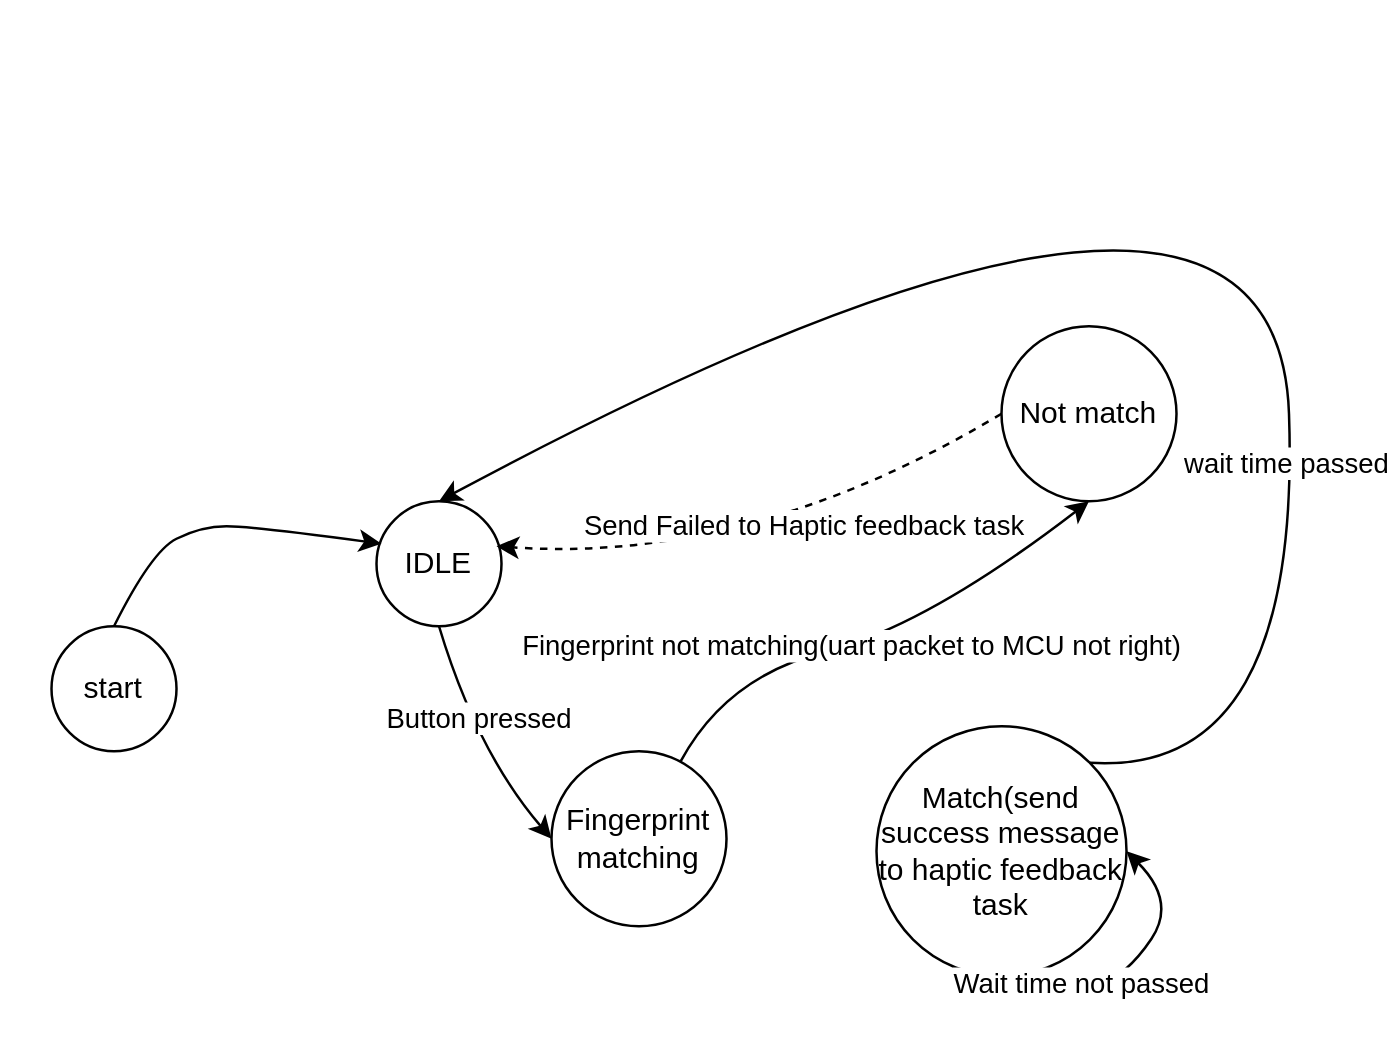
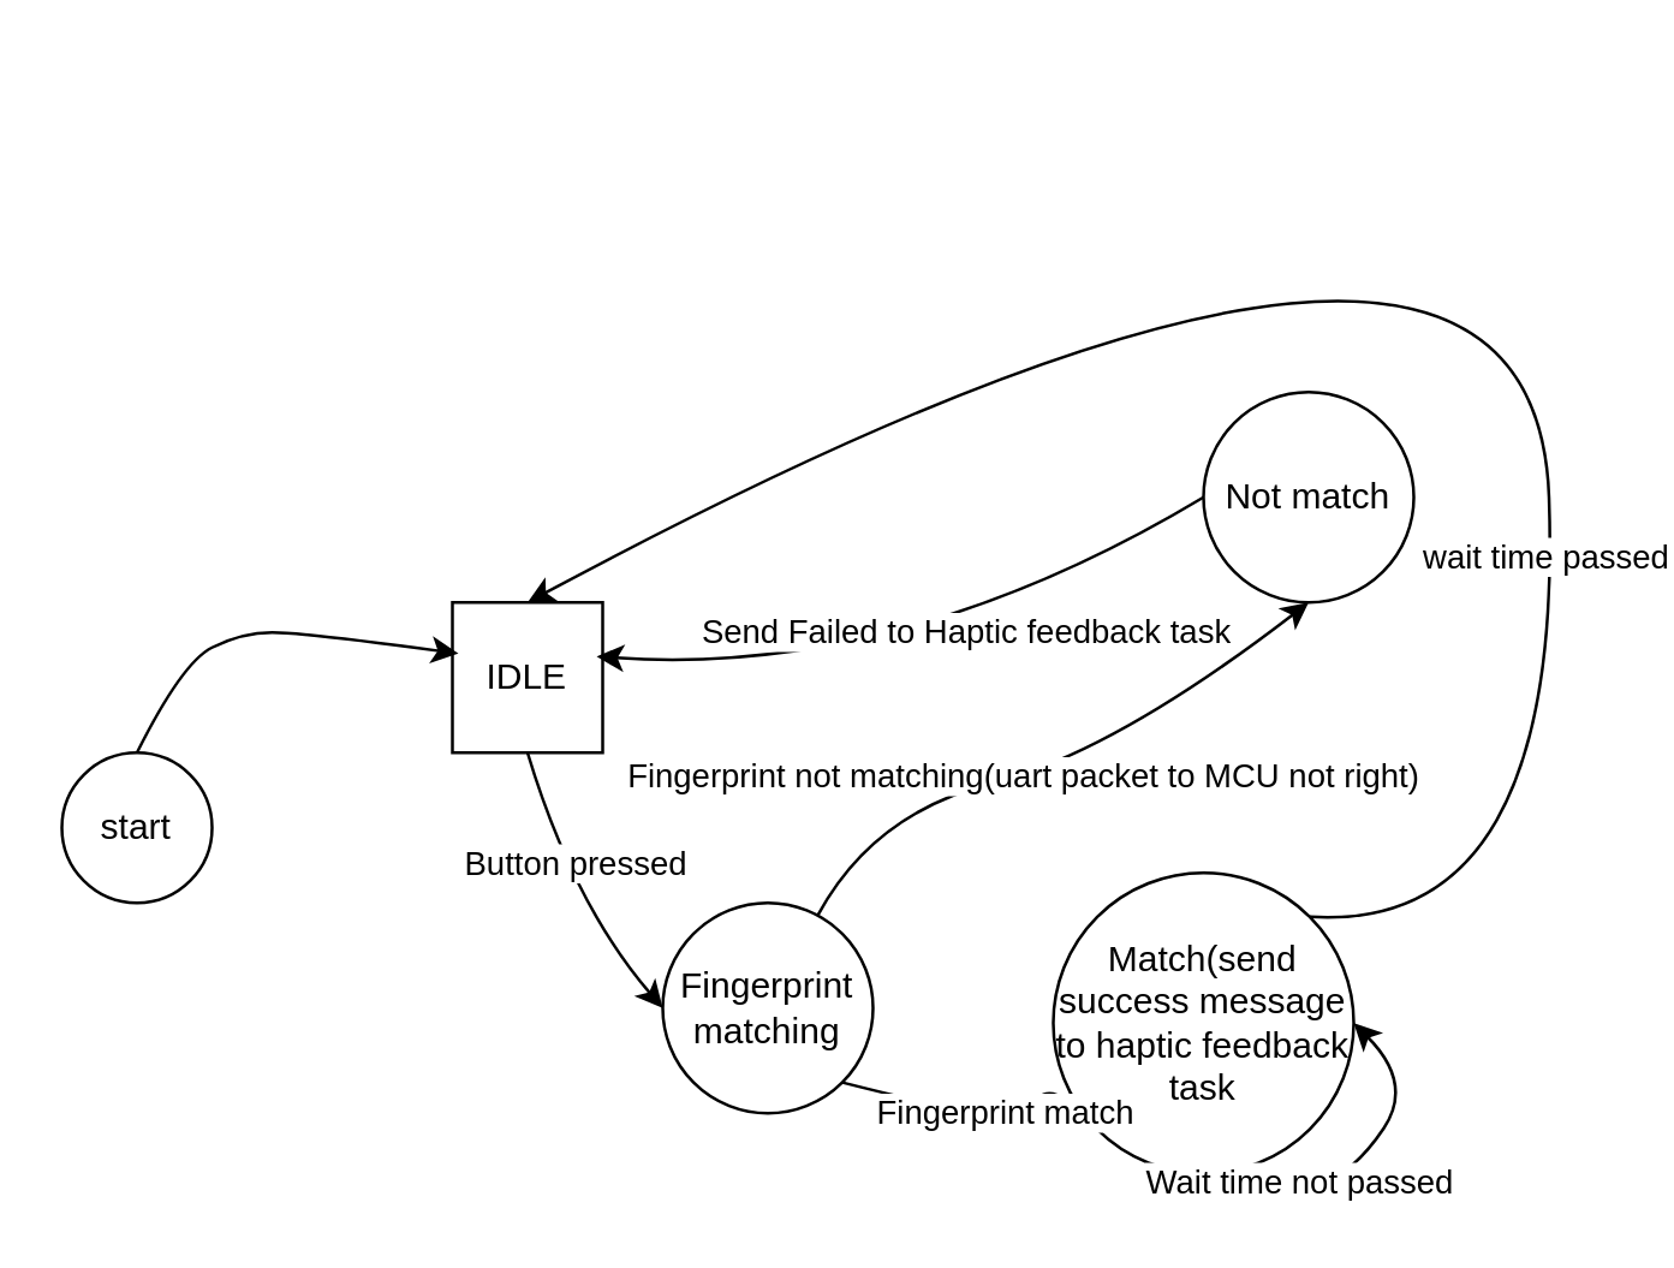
  <mxCell id="0" />
  <mxCell id="1" parent="0" />
  <mxCell id="2" value="start" style="ellipse;whiteSpace=wrap;html=1;aspect=fixed;" vertex="1" parent="1"><mxGeometry x="20" y="250" width="50" height="50" as="geometry" /></mxCell>
- <mxCell id="3" value="IDLE" style="ellipse;whiteSpace=wrap;html=1;aspect=fixed;" vertex="1" parent="1"><mxGeometry x="150" y="200" width="50" height="50" as="geometry" /></mxCell>
+ <mxCell id="3" value="IDLE" style="whiteSpace=wrap;html=1;aspect=fixed;rounded=0;" vertex="1" parent="1"><mxGeometry x="150" y="200" width="50" height="50" as="geometry" /></mxCell>
  <mxCell id="4" value="" style="curved=1;endArrow=classic;html=1;rounded=0;exitX=0.5;exitY=0;exitDx=0;exitDy=0;entryX=0.04;entryY=0.34;entryDx=0;entryDy=0;entryPerimeter=0;" edge="1" parent="1" source="2" target="3"><mxGeometry width="50" height="50" relative="1" as="geometry"><mxPoint x="10" y="220" as="sourcePoint" /><mxPoint x="60" y="170" as="targetPoint" /><Array as="points"><mxPoint x="60" y="220" /><mxPoint x="80" y="210" /><mxPoint x="100" y="210" /></Array></mxGeometry></mxCell>
  <mxCell id="5" value="Fingerprint matching" style="ellipse;whiteSpace=wrap;html=1;aspect=fixed;" vertex="1" parent="1"><mxGeometry x="220" y="300" width="70" height="70" as="geometry" /></mxCell>
  <mxCell id="6" value="" style="curved=1;endArrow=classic;html=1;rounded=0;exitX=0.5;exitY=1;exitDx=0;exitDy=0;entryX=0;entryY=0.5;entryDx=0;entryDy=0;" edge="1" parent="1" source="3" target="5"><mxGeometry width="50" height="50" relative="1" as="geometry"><mxPoint x="60" y="410" as="sourcePoint" /><mxPoint x="100" y="460" as="targetPoint" /><Array as="points"><mxPoint x="190" y="300" /></Array></mxGeometry></mxCell>
  <mxCell id="7" value="Button pressed" style="edgeLabel;html=1;align=center;verticalAlign=middle;resizable=0;points=[];" vertex="1" connectable="0" parent="6"><mxGeometry x="-0.198" y="4" relative="1" as="geometry"><mxPoint as="offset" /></mxGeometry></mxCell>
  <mxCell id="8" value="Match(send success message to haptic feedback task" style="ellipse;whiteSpace=wrap;html=1;aspect=fixed;" vertex="1" parent="1"><mxGeometry x="350" y="290" width="100" height="100" as="geometry" /></mxCell>
  <mxCell id="9" value="Not match" style="ellipse;whiteSpace=wrap;html=1;aspect=fixed;" vertex="1" parent="1"><mxGeometry x="400" y="130" width="70" height="70" as="geometry" /></mxCell>
+ <mxCell id="10" value="" style="curved=1;endArrow=classic;html=1;rounded=0;exitX=1;exitY=1;exitDx=0;exitDy=0;entryX=0;entryY=1;entryDx=0;entryDy=0;" edge="1" parent="1" source="5" target="8"><mxGeometry width="50" height="50" relative="1" as="geometry"><mxPoint x="290" y="350" as="sourcePoint" /><mxPoint x="335" y="435" as="targetPoint" /><Array as="points"><mxPoint x="320" y="370" /><mxPoint x="340" y="370" /><mxPoint x="350" y="360" /></Array></mxGeometry></mxCell>
+ <mxCell id="11" value="Fingerprint match" style="edgeLabel;html=1;align=center;verticalAlign=middle;resizable=0;points=[];" vertex="1" connectable="0" parent="10"><mxGeometry x="0.129" y="1" relative="1" as="geometry"><mxPoint as="offset" /></mxGeometry></mxCell>
  <mxCell id="12" value="" style="curved=1;endArrow=classic;html=1;rounded=0;entryX=0.5;entryY=1;entryDx=0;entryDy=0;" edge="1" parent="1" source="5" target="9"><mxGeometry width="50" height="50" relative="1" as="geometry"><mxPoint x="240" y="270" as="sourcePoint" /><mxPoint x="290" y="220" as="targetPoint" /><Array as="points"><mxPoint x="290" y="270" /><mxPoint x="370" y="250" /></Array></mxGeometry></mxCell>
  <mxCell id="13" value="Fingerprint not matching(uart packet to MCU not right)" style="edgeLabel;html=1;align=center;verticalAlign=middle;resizable=0;points=[];" vertex="1" connectable="0" parent="12"><mxGeometry x="-0.113" relative="1" as="geometry"><mxPoint as="offset" /></mxGeometry></mxCell>
- <mxCell id="14" value="" style="curved=1;endArrow=classic;html=1;rounded=0;exitX=0;exitY=0.5;exitDx=0;exitDy=0;entryX=0.96;entryY=0.36;entryDx=0;entryDy=0;entryPerimeter=0;dashed=1;" edge="1" parent="1" source="9" target="3"><mxGeometry width="50" height="50" relative="1" as="geometry"><mxPoint x="310" y="170" as="sourcePoint" /><mxPoint x="360" y="120" as="targetPoint" /><Array as="points"><mxPoint x="300" y="225" /></Array></mxGeometry></mxCell>
+ <mxCell id="14" value="" style="curved=1;endArrow=classic;html=1;rounded=0;exitX=0;exitY=0.5;exitDx=0;exitDy=0;entryX=0.96;entryY=0.36;entryDx=0;entryDy=0;entryPerimeter=0;" edge="1" parent="1" source="9" target="3"><mxGeometry width="50" height="50" relative="1" as="geometry"><mxPoint x="310" y="170" as="sourcePoint" /><mxPoint x="360" y="120" as="targetPoint" /><Array as="points"><mxPoint x="300" y="225" /></Array></mxGeometry></mxCell>
  <mxCell id="15" value="Send Failed to Haptic feedback task" style="edgeLabel;html=1;align=center;verticalAlign=middle;resizable=0;points=[];" vertex="1" connectable="0" parent="14"><mxGeometry x="-0.379" y="-11" relative="1" as="geometry"><mxPoint x="-16" y="19" as="offset" /></mxGeometry></mxCell>
  <mxCell id="16" value="" style="curved=1;endArrow=classic;html=1;rounded=0;exitX=0.5;exitY=1;exitDx=0;exitDy=0;entryX=1;entryY=0.5;entryDx=0;entryDy=0;" edge="1" parent="1" source="8" target="8"><mxGeometry width="50" height="50" relative="1" as="geometry"><mxPoint x="406" y="350.98" as="sourcePoint" /><mxPoint x="434" y="315" as="targetPoint" /><Array as="points"><mxPoint x="424" y="400" /><mxPoint x="450" y="390" /><mxPoint x="470" y="360" /></Array></mxGeometry></mxCell>
  <mxCell id="17" value="Wait time not passed" style="edgeLabel;html=1;align=center;verticalAlign=middle;resizable=0;points=[];" vertex="1" connectable="0" parent="16"><mxGeometry x="-0.393" y="4" relative="1" as="geometry"><mxPoint as="offset" /></mxGeometry></mxCell>
  <mxCell id="18" value="" style="curved=1;endArrow=classic;html=1;rounded=0;exitX=1;exitY=0;exitDx=0;exitDy=0;entryX=0.5;entryY=0;entryDx=0;entryDy=0;" edge="1" parent="1" source="8" target="3"><mxGeometry width="50" height="50" relative="1" as="geometry"><mxPoint x="470" y="310" as="sourcePoint" /><mxPoint x="520" y="260" as="targetPoint" /><Array as="points"><mxPoint x="520" y="310" /><mxPoint x="510" y="20" /></Array></mxGeometry></mxCell>
  <mxCell id="19" value="wait time passed" style="edgeLabel;html=1;align=center;verticalAlign=middle;resizable=0;points=[];" vertex="1" connectable="0" parent="18"><mxGeometry x="-0.445" y="2" relative="1" as="geometry"><mxPoint as="offset" /></mxGeometry></mxCell>
